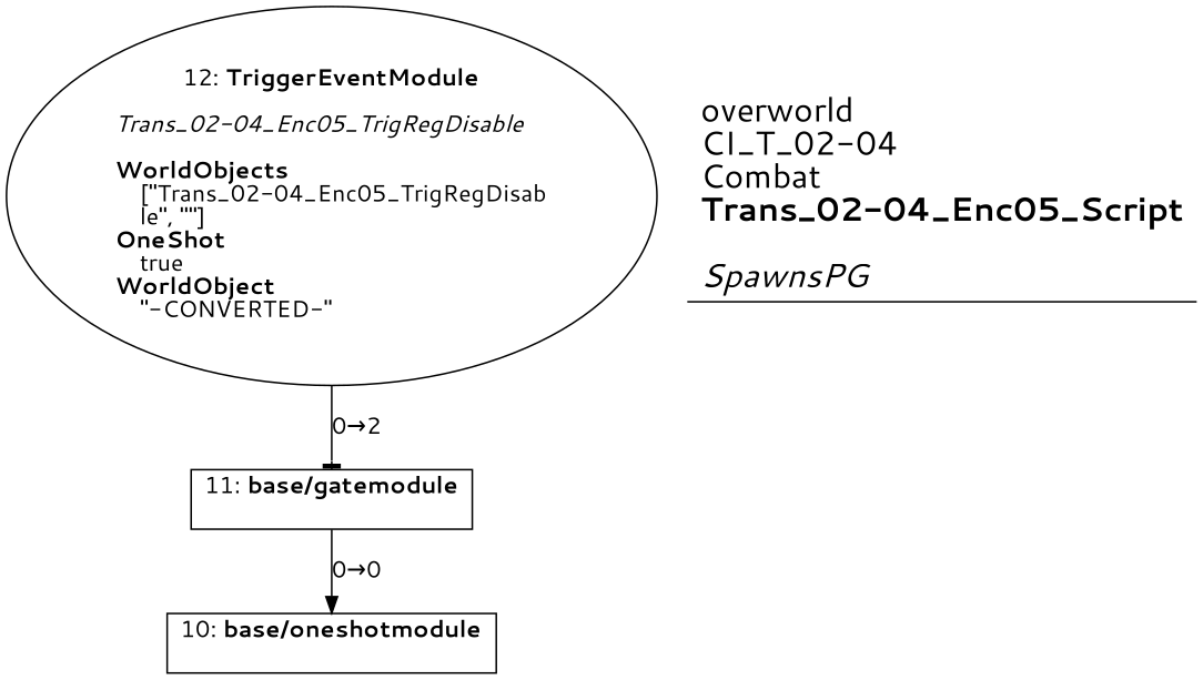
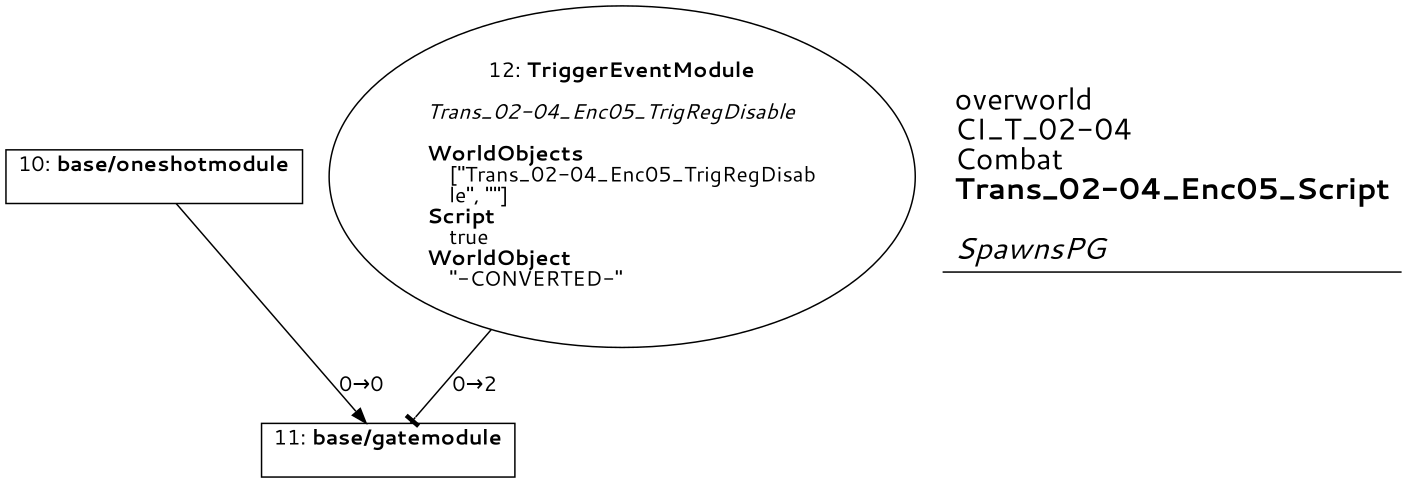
  digraph {
    fontname="Segoe UI"
    splines=spline
    node [fontname="Segoe UI" shape=box]
    edge [fontname="Segoe UI"]
    n1 [label=<10: <b>base/oneshotmodule</b><br/><br/>>]
    n2 [label=<11: <b>base/gatemodule</b><br/><br/>>]
-   n3 [label=<12: <b>TriggerEventModule</b><br/><br/><i>Trans_02-04_Enc05_TrigRegDisable<br align="left"/></i><br align="left"/><b>WorldObjects</b><br align="left"/>    [&quot;Trans_02-04_Enc05_TrigRegDisab<br align="left"/>    le&quot;, &quot;&quot;]<br align="left"/><b>OneShot</b><br align="left"/>    true<br align="left"/><b>WorldObject</b><br align="left"/>    &quot;-CONVERTED-&quot;<br align="left"/>> shape=oval]
+   n3 [label=<12: <b>TriggerEventModule</b><br/><br/><i>Trans_02-04_Enc05_TrigRegDisable<br align="left"/></i><br align="left"/><b>WorldObjects</b><br align="left"/>    [&quot;Trans_02-04_Enc05_TrigRegDisab<br align="left"/>    le&quot;, &quot;&quot;]<br align="left"/><b>Script</b><br align="left"/>    true<br align="left"/><b>WorldObject</b><br align="left"/>    &quot;-CONVERTED-&quot;<br align="left"/>> shape=oval]
    n4 [label=<<font point-size="20">overworld<br align="left"/>CI_T_02-04<br align="left"/>Combat<br align="left"/><b>Trans_02-04_Enc05_Script</b><br align="left"/><br/><i>SpawnsPG</i><br align="left"/></font>> shape=underline]
-   n2 -> n1 [arrowhead=normal label="0→0"]
+   n1 -> n2 [arrowhead=normal label="0→0"]
    n3 -> n2 [arrowhead=tee label="0→2"]
  }
